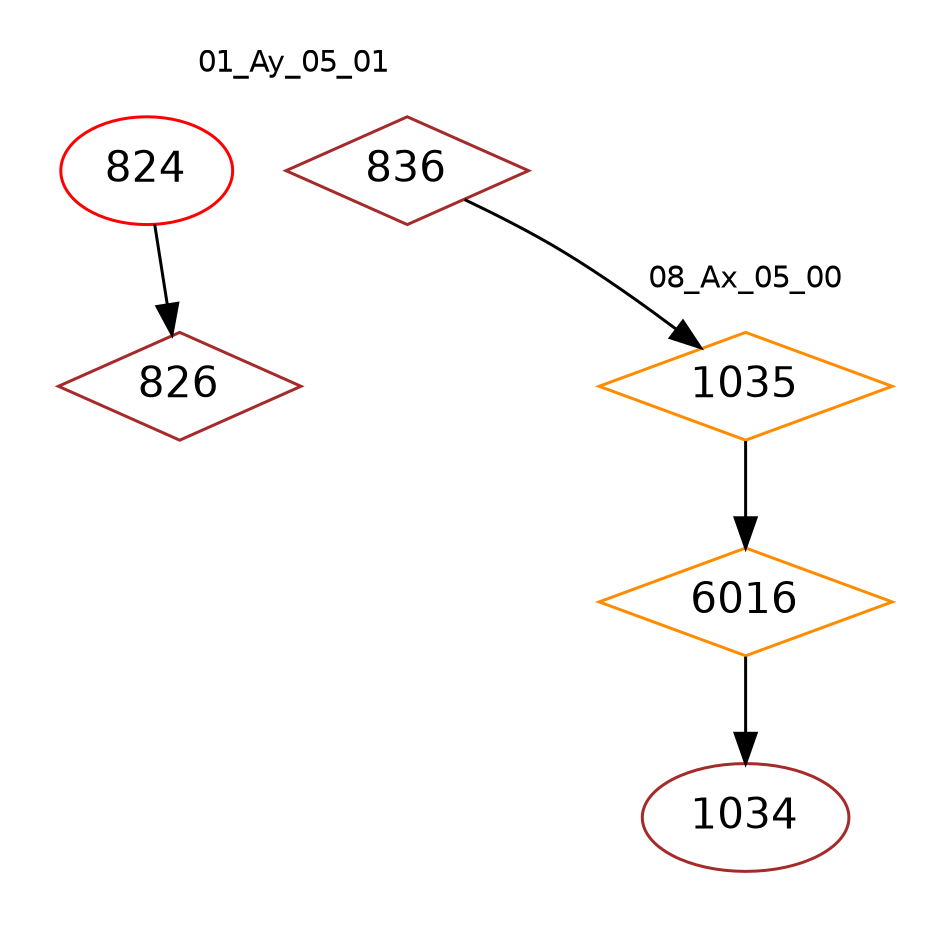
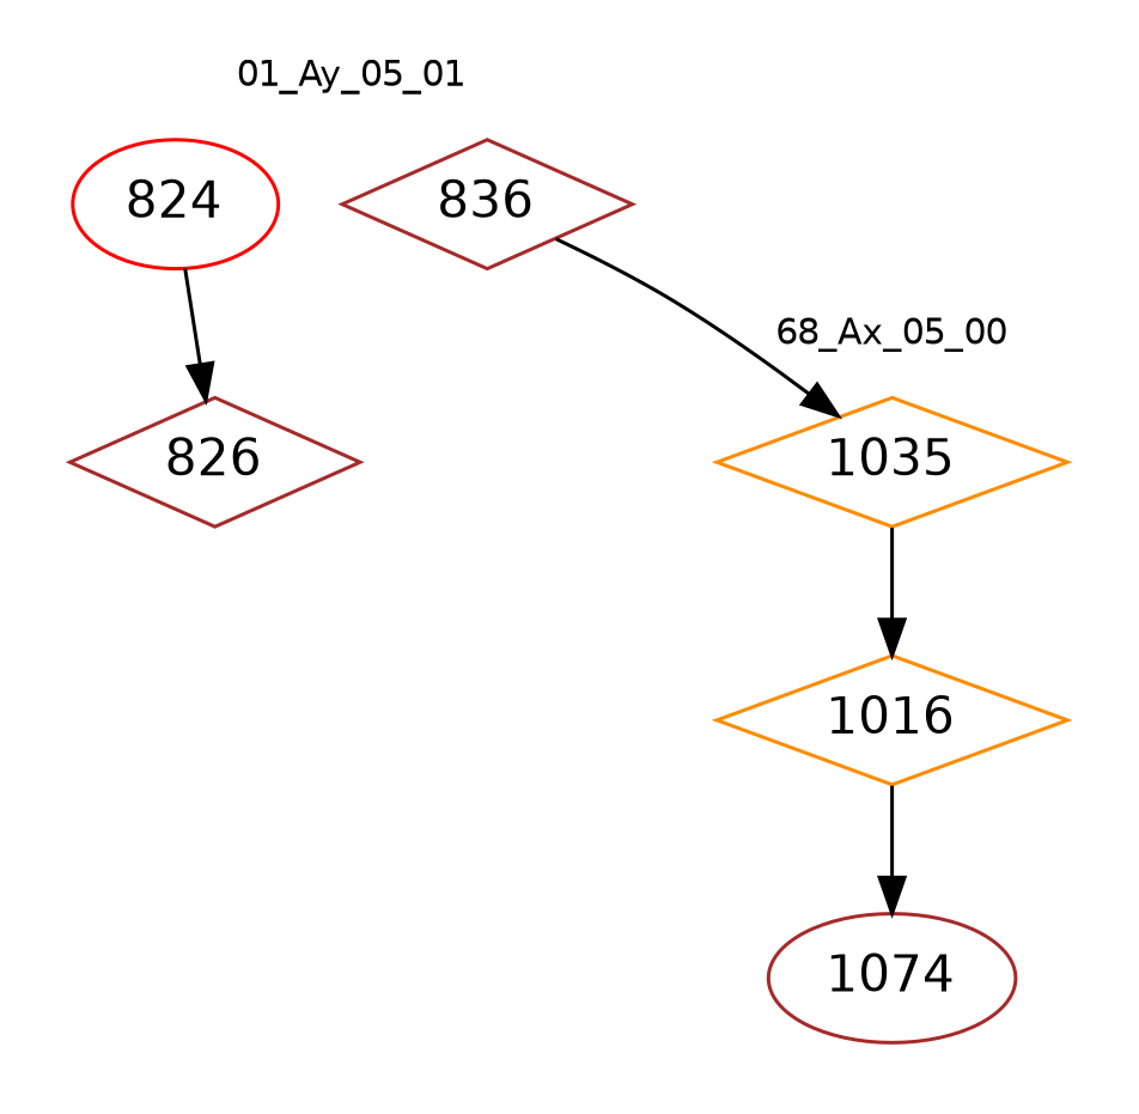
  digraph {
    fontname="DejaVu Sans"
    node [color=brown fontname="DejaVu Sans" shape=diamond]
    edge [color=black fontname="DejaVu Sans"]
    n1 [color=darkorange label=1035]
-   n2 [color=darkorange label=6016]
-   n3 [label=1034 shape=ellipse]
+   n2 [color=darkorange label=1016]
+   n3 [label=1074 shape=ellipse]
    n4 [label=836]
    n5 [color=red label=824 shape=ellipse]
    n6 [label=826]
    subgraph cluster_1 {
      color=white
      fontsize=10
-     label="08_Ax_05_00"
+     label="68_Ax_05_00"
      n1
      n2
      n3
    }
    subgraph cluster_2 {
      color=white
      fontsize=10
      label="01_Ay_05_01"
      n4
      n5
      n6
    }
    n1 -> n2
    n2 -> n3
    n4 -> n1
    n5 -> n6
  }
